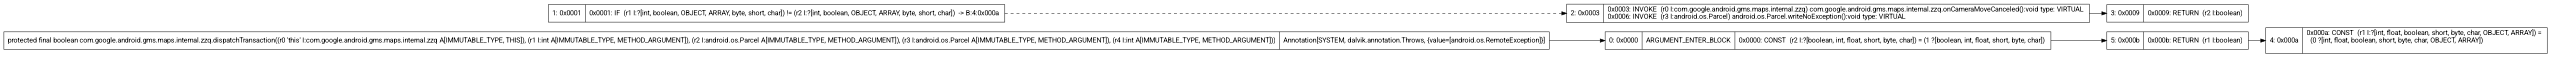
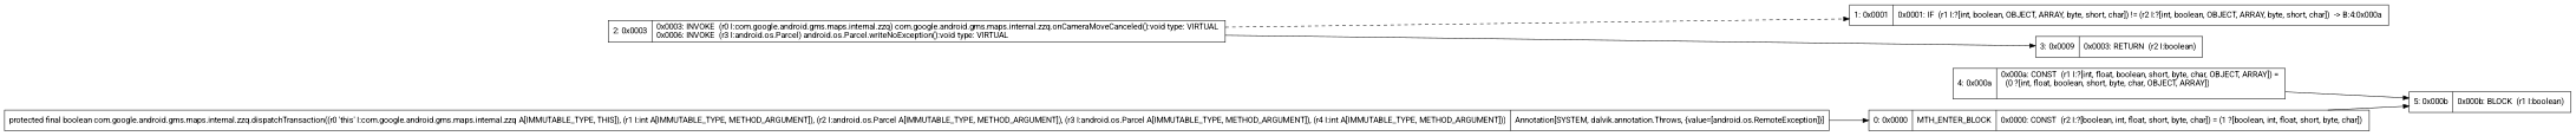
  digraph {
    fontname=Roboto
    rankdir=LR
    node [fontname=Roboto shape=record]
    edge [fontname=Roboto]
-   n1 [label="{0\:\ 0x0000|ARGUMENT_ENTER_BLOCK\l|0x0000: CONST  (r2 I:?[boolean, int, float, short, byte, char]) = (1 ?[boolean, int, float, short, byte, char]) \l}"]
-   n2 [label="{5\:\ 0x000b|0x000b: RETURN  (r1 I:boolean) \l}"]
+   n1 [label="{0\:\ 0x0000|MTH_ENTER_BLOCK\l|0x0000: CONST  (r2 I:?[boolean, int, float, short, byte, char]) = (1 ?[boolean, int, float, short, byte, char]) \l}"]
+   n2 [label="{5\:\ 0x000b|0x000b: BLOCK  (r1 I:boolean) \l}"]
    n3 [label="{1\:\ 0x0001|0x0001: IF  (r1 I:?[int, boolean, OBJECT, ARRAY, byte, short, char]) != (r2 I:?[int, boolean, OBJECT, ARRAY, byte, short, char])  \-\> B:4:0x000a \l}"]
    n4 [label="{2\:\ 0x0003|0x0003: INVOKE  (r0 I:com.google.android.gms.maps.internal.zzq) com.google.android.gms.maps.internal.zzq.onCameraMoveCanceled():void type: VIRTUAL \l0x0006: INVOKE  (r3 I:android.os.Parcel) android.os.Parcel.writeNoException():void type: VIRTUAL \l}"]
-   n5 [label="{3\:\ 0x0009|0x0009: RETURN  (r2 I:boolean) \l}"]
+   n5 [label="{3\:\ 0x0009|0x0003: RETURN  (r2 I:boolean) \l}"]
    n6 [label="{4\:\ 0x000a|0x000a: CONST  (r1 I:?[int, float, boolean, short, byte, char, OBJECT, ARRAY]) = \l  (0 ?[int, float, boolean, short, byte, char, OBJECT, ARRAY])\l \l}"]
    n7 [label="{protected final boolean com.google.android.gms.maps.internal.zzq.dispatchTransaction((r0 'this' I:com.google.android.gms.maps.internal.zzq A[IMMUTABLE_TYPE, THIS]), (r1 I:int A[IMMUTABLE_TYPE, METHOD_ARGUMENT]), (r2 I:android.os.Parcel A[IMMUTABLE_TYPE, METHOD_ARGUMENT]), (r3 I:android.os.Parcel A[IMMUTABLE_TYPE, METHOD_ARGUMENT]), (r4 I:int A[IMMUTABLE_TYPE, METHOD_ARGUMENT]))  | Annotation[SYSTEM, dalvik.annotation.Throws, \{value=[android.os.RemoteException]\}]\l}"]
    n1 -> n2
-   n3 -> n4 [style=dashed]
+   n4 -> n3 [style=dashed]
    n4 -> n5
-   n2 -> n6
+   n6 -> n2
    n7 -> n1
  }
